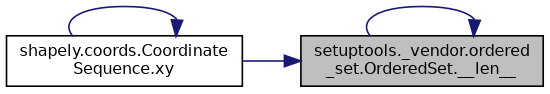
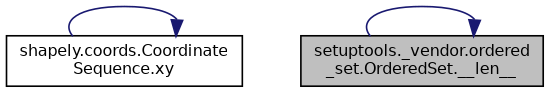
  digraph {
    rankdir=RL
    node [color=black fontname=Helvetica fontsize=10 shape=record style=filled]
    edge [color=midnightblue dir=back fontname=Helvetica fontsize=10 labelfontname=Helvetica labelfontsize=10 style=solid]
    n1 [fillcolor=grey75 fontcolor=black height=0.2 label="setuptools._vendor.ordered\l_set.OrderedSet.__len__" width=0.4]
    n2 [fillcolor=white height=0.2 label="shapely.coords.Coordinate\lSequence.xy" width=0.4]
    n1 -> n1
-   n1 -> n2
    n2 -> n2
  }
